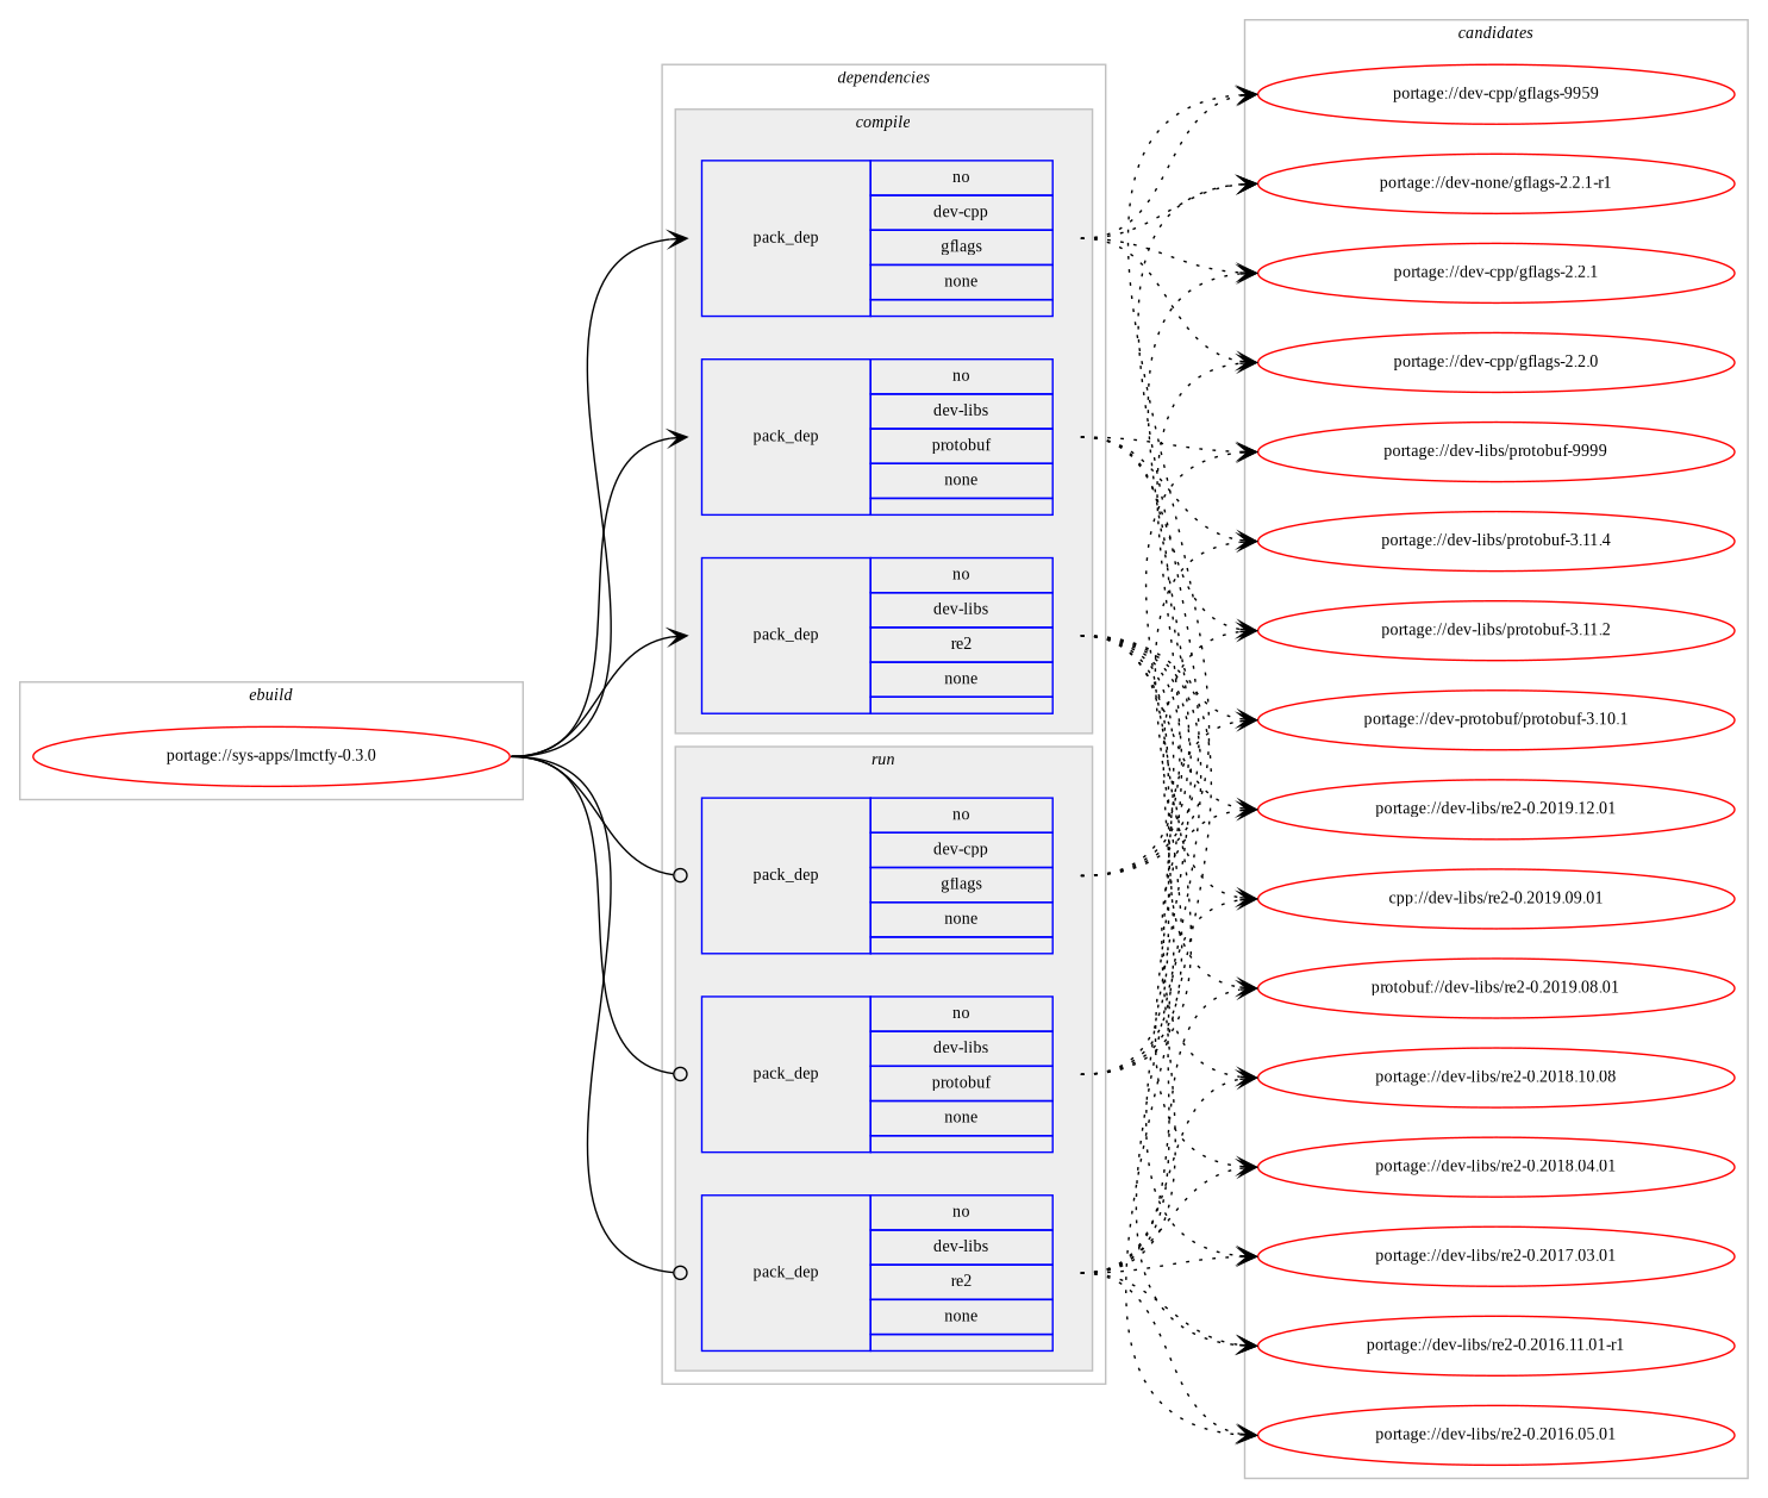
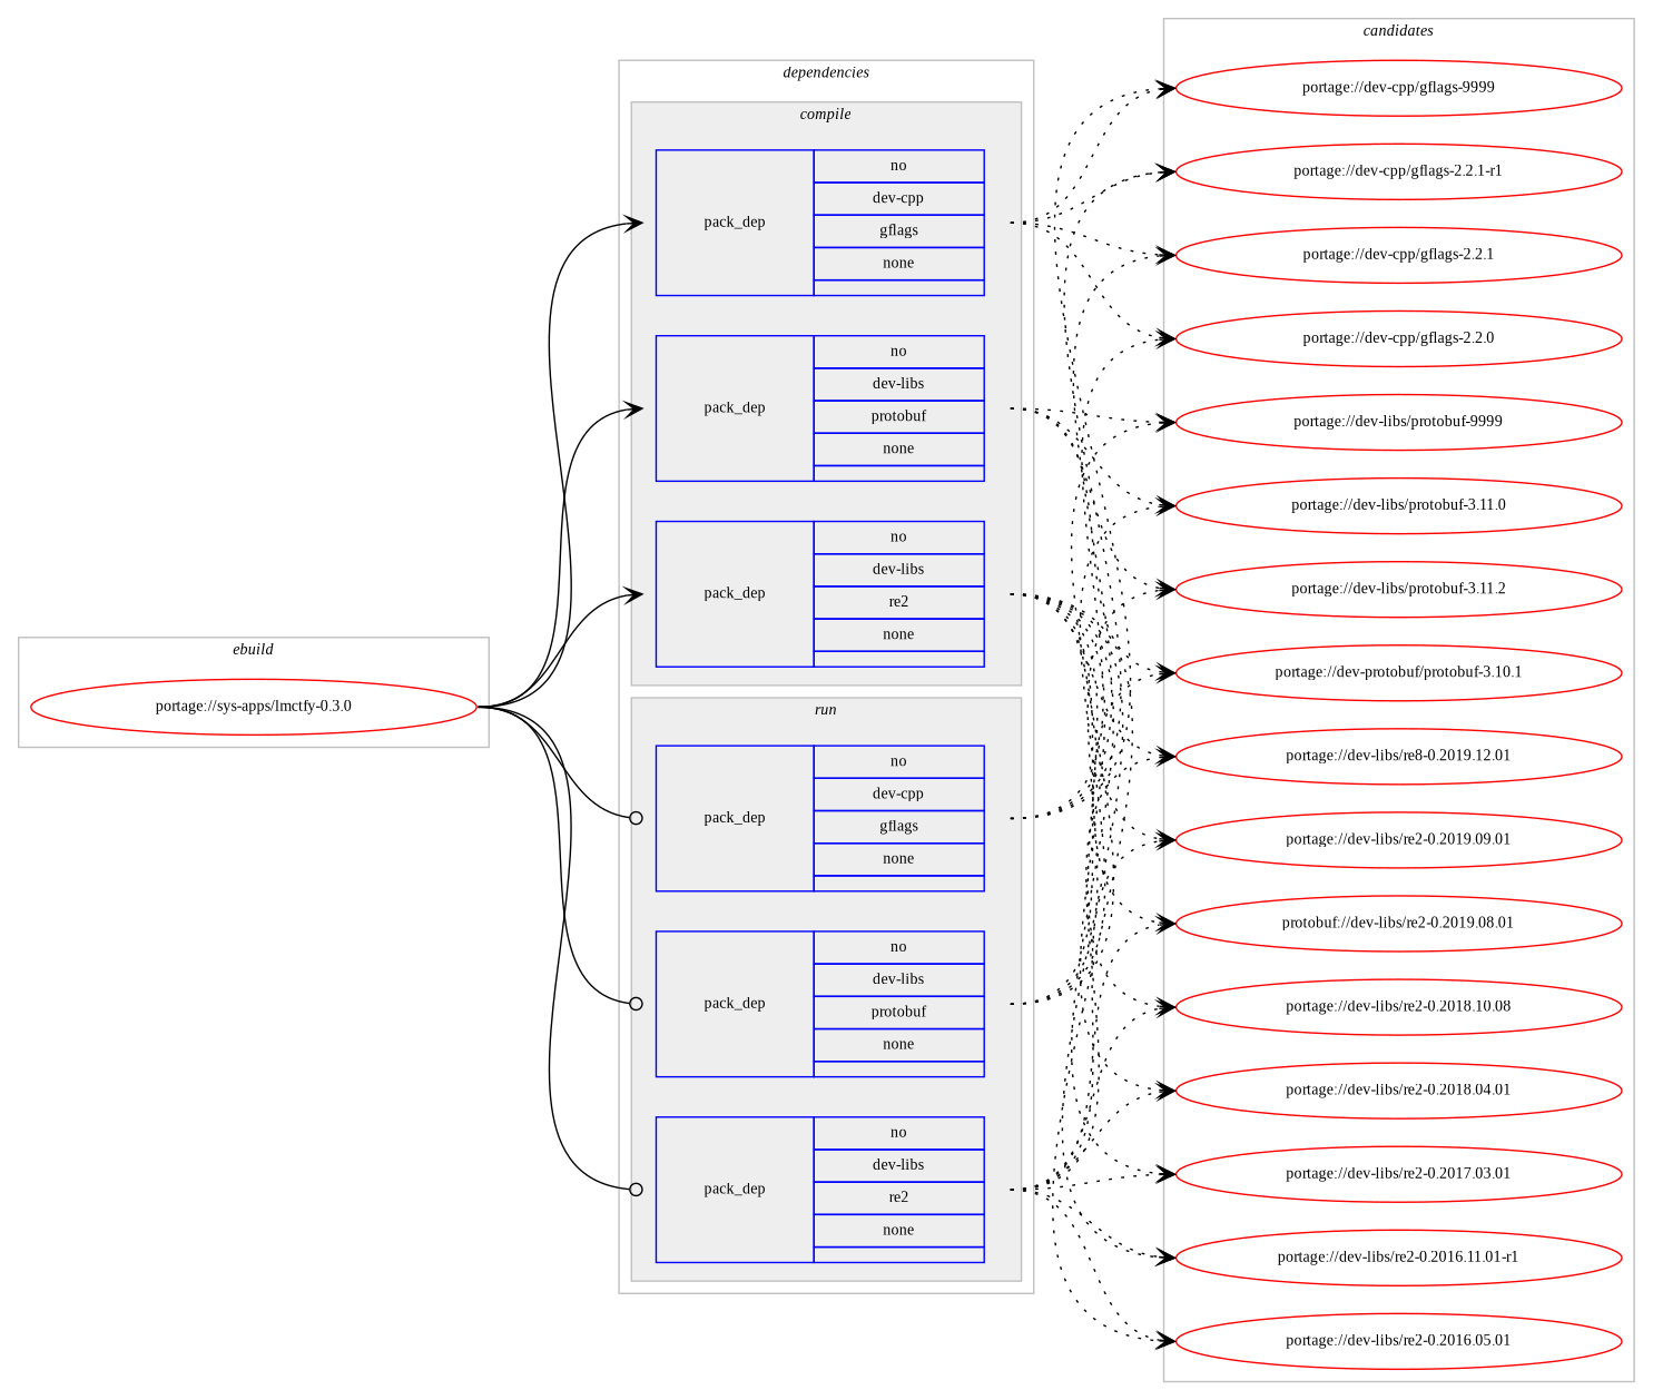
  digraph {
    compound=true
    concentrate=true
    fontname="Liberation Serif"
    fontsize=10
    newrank=true
    rankdir=LR
    ranksep=1.5
    node [color=red fontname="Liberation Serif" fontsize=10]
    edge [arrowhead=vee fontname="Liberation Serif" headport=w style=dotted tailport=e weight=100]
    n1 [label="portage://sys-apps/lmctfy-0.3.0" width=4]
    n2 [color=blue label=<<TABLE BORDER="0" CELLBORDER="1" CELLSPACING="0" CELLPADDING="4" WIDTH="220"><TR><TD ROWSPAN="6" CELLPADDING="30">pack_dep</TD></TR><TR><TD WIDTH="110">no</TD></TR><TR><TD>dev-cpp</TD></TR><TR><TD>gflags</TD></TR><TR><TD>none</TD></TR><TR><TD></TD></TR></TABLE>> shape=none]
    n3 [color=blue label=<<TABLE BORDER="0" CELLBORDER="1" CELLSPACING="0" CELLPADDING="4" WIDTH="220"><TR><TD ROWSPAN="6" CELLPADDING="30">pack_dep</TD></TR><TR><TD WIDTH="110">no</TD></TR><TR><TD>dev-libs</TD></TR><TR><TD>protobuf</TD></TR><TR><TD>none</TD></TR><TR><TD></TD></TR></TABLE>> shape=none]
    n4 [color=blue label=<<TABLE BORDER="0" CELLBORDER="1" CELLSPACING="0" CELLPADDING="4" WIDTH="220"><TR><TD ROWSPAN="6" CELLPADDING="30">pack_dep</TD></TR><TR><TD WIDTH="110">no</TD></TR><TR><TD>dev-libs</TD></TR><TR><TD>re2</TD></TR><TR><TD>none</TD></TR><TR><TD></TD></TR></TABLE>> shape=none]
    n5 [color=blue label=<<TABLE BORDER="0" CELLBORDER="1" CELLSPACING="0" CELLPADDING="4" WIDTH="220"><TR><TD ROWSPAN="6" CELLPADDING="30">pack_dep</TD></TR><TR><TD WIDTH="110">no</TD></TR><TR><TD>dev-cpp</TD></TR><TR><TD>gflags</TD></TR><TR><TD>none</TD></TR><TR><TD></TD></TR></TABLE>> shape=none]
    n6 [color=blue label=<<TABLE BORDER="0" CELLBORDER="1" CELLSPACING="0" CELLPADDING="4" WIDTH="220"><TR><TD ROWSPAN="6" CELLPADDING="30">pack_dep</TD></TR><TR><TD WIDTH="110">no</TD></TR><TR><TD>dev-libs</TD></TR><TR><TD>protobuf</TD></TR><TR><TD>none</TD></TR><TR><TD></TD></TR></TABLE>> shape=none]
    n7 [color=blue label=<<TABLE BORDER="0" CELLBORDER="1" CELLSPACING="0" CELLPADDING="4" WIDTH="220"><TR><TD ROWSPAN="6" CELLPADDING="30">pack_dep</TD></TR><TR><TD WIDTH="110">no</TD></TR><TR><TD>dev-libs</TD></TR><TR><TD>re2</TD></TR><TR><TD>none</TD></TR><TR><TD></TD></TR></TABLE>> shape=none]
-   n8 [label="portage://dev-cpp/gflags-9959" width=4]
-   n9 [label="portage://dev-none/gflags-2.2.1-r1" width=4]
+   n8 [label="portage://dev-cpp/gflags-9999" width=4]
+   n9 [label="portage://dev-cpp/gflags-2.2.1-r1" width=4]
    n10 [label="portage://dev-cpp/gflags-2.2.1" width=4]
    n11 [label="portage://dev-cpp/gflags-2.2.0" width=4]
    n12 [label="portage://dev-libs/protobuf-9999" width=4]
-   n13 [label="portage://dev-libs/protobuf-3.11.4" width=4]
+   n13 [label="portage://dev-libs/protobuf-3.11.0" width=4]
    n14 [label="portage://dev-libs/protobuf-3.11.2" width=4]
    n15 [label="portage://dev-protobuf/protobuf-3.10.1" width=4]
-   n16 [label="portage://dev-libs/re2-0.2019.12.01" width=4]
-   n17 [label="cpp://dev-libs/re2-0.2019.09.01" width=4]
+   n16 [label="portage://dev-libs/re8-0.2019.12.01" width=4]
+   n17 [label="portage://dev-libs/re2-0.2019.09.01" width=4]
    n18 [label="protobuf://dev-libs/re2-0.2019.08.01" width=4]
    n19 [label="portage://dev-libs/re2-0.2018.10.08" width=4]
    n20 [label="portage://dev-libs/re2-0.2018.04.01" width=4]
    n21 [label="portage://dev-libs/re2-0.2017.03.01" width=4]
    n22 [label="portage://dev-libs/re2-0.2016.11.01-r1" width=4]
    n23 [label="portage://dev-libs/re2-0.2016.05.01" width=4]
    subgraph cluster_1 {
      color=gray
      label=<<i>ebuild</i>>
      rank=same
      n1
    }
    subgraph cluster_2 {
      color=gray
      label=<<i>dependencies</i>>
      subgraph cluster_3 {
        color=gray
        fillcolor="#eeeeee"
        label=<<i>compile</i>>
        style=filled
        subgraph sub_4 {
          color=gray
          fillcolor="#eeeeee"
          label=<<i>compile</i>>
          style=filled
          n2
        }
        subgraph sub_5 {
          color=gray
          fillcolor="#eeeeee"
          label=<<i>compile</i>>
          style=filled
          n3
        }
        subgraph sub_6 {
          color=gray
          fillcolor="#eeeeee"
          label=<<i>compile</i>>
          style=filled
          n4
        }
      }
      subgraph cluster_7 {
        color=gray
        fillcolor="#eeeeee"
        label=<<i>compile and run</i>>
        style=filled
      }
      subgraph cluster_8 {
        color=gray
        fillcolor="#eeeeee"
        label=<<i>run</i>>
        style=filled
        subgraph sub_9 {
          color=gray
          fillcolor="#eeeeee"
          label=<<i>run</i>>
          style=filled
          n5
        }
        subgraph sub_10 {
          color=gray
          fillcolor="#eeeeee"
          label=<<i>run</i>>
          style=filled
          n6
        }
        subgraph sub_11 {
          color=gray
          fillcolor="#eeeeee"
          label=<<i>run</i>>
          style=filled
          n7
        }
      }
    }
    subgraph cluster_12 {
      color=gray
      label=<<i>candidates</i>>
      rank=same
      subgraph sub_13 {
        color=black
        label=<<i>candidates</i>>
        nodesep=1
        rank=same
        n8
        n9
        n10
        n11
      }
      subgraph sub_14 {
        color=black
        label=<<i>candidates</i>>
        nodesep=1
        rank=same
        n12
        n13
        n14
        n15
      }
      subgraph sub_15 {
        color=black
        label=<<i>candidates</i>>
        nodesep=1
        rank=same
        n16
        n17
        n18
        n19
        n20
        n21
        n22
        n23
      }
      subgraph sub_16 {
        color=black
        label=<<i>candidates</i>>
        nodesep=1
        rank=same
        n8
        n9
        n10
        n11
      }
      subgraph sub_17 {
        color=black
        label=<<i>candidates</i>>
        nodesep=1
        rank=same
        n12
        n13
        n14
        n15
      }
      subgraph sub_18 {
        color=black
        label=<<i>candidates</i>>
        nodesep=1
        rank=same
        n16
        n17
        n18
        n19
        n20
        n21
        n22
        n23
      }
    }
    n1 -> n2 [style=solid weight=20]
    n1 -> n3 [style=solid weight=20]
    n1 -> n4 [style=solid weight=20]
    n1 -> n5 [arrowhead=odot style=solid weight=20]
    n1 -> n6 [arrowhead=odot style=solid weight=20]
    n1 -> n7 [arrowhead=odot style=solid weight=20]
    n2 -> n8
    n2 -> n9
    n2 -> n10
    n2 -> n11
    n3 -> n12
    n3 -> n13
    n3 -> n14
    n3 -> n15
    n4 -> n16
    n4 -> n17
    n4 -> n18
    n4 -> n19
    n4 -> n20
    n4 -> n21
    n4 -> n22
    n4 -> n23
    n5 -> n8
    n5 -> n9
    n5 -> n10
    n5 -> n11
    n6 -> n12
    n6 -> n13
    n6 -> n14
    n6 -> n15
    n7 -> n16
    n7 -> n17
    n7 -> n18
    n7 -> n19
    n7 -> n20
    n7 -> n21
    n7 -> n22
    n7 -> n23
  }
